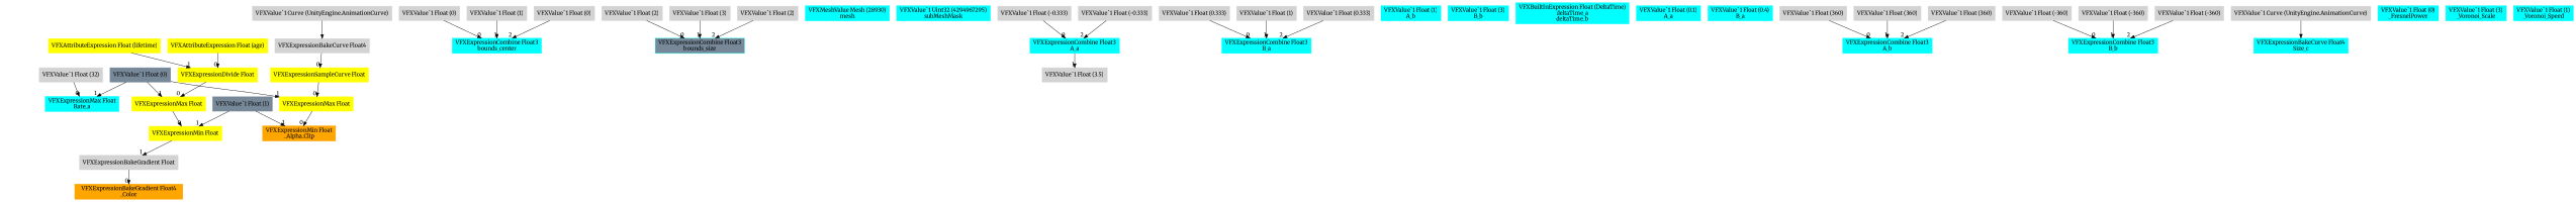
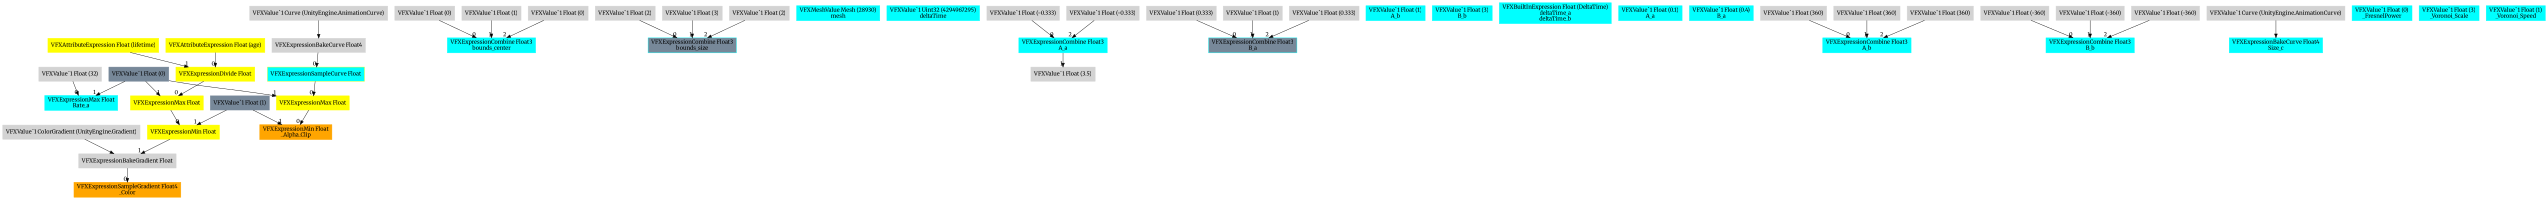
  digraph {
    fontname=Merriweather
    node [color=lightgray fontname=Merriweather shape=box style=filled]
    edge [fontname=Merriweather headlabel=0]
    n1 [color=cyan label="VFXExpressionMax Float\nRate_a"]
    n2 [label="VFXValue`1 Float (32)"]
    n3 [color=lightslategray label="VFXValue`1 Float (0)"]
    n4 [color=yellow label="VFXExpressionMax Float"]
    n5 [color=yellow label="VFXExpressionMax Float"]
    n6 [color=yellow label="VFXExpressionMin Float"]
    n7 [color=orange label="VFXExpressionMin Float\n_Alpha_Clip"]
    n8 [color=cyan label="VFXExpressionCombine Float3\nbounds_center"]
    n9 [label="VFXValue`1 Float (0)"]
    n10 [label="VFXValue`1 Float (1)"]
    n11 [label="VFXValue`1 Float (0)"]
    n12 [color=cyan fillcolor=lightslategray label="VFXExpressionCombine Float3\nbounds_size"]
    n13 [label="VFXValue`1 Float (2)"]
    n14 [label="VFXValue`1 Float (3)"]
    n15 [label="VFXValue`1 Float (2)"]
    n16 [color=cyan label="VFXMeshValue Mesh (28930)\nmesh"]
-   n17 [color=cyan label="VFXValue`1 Uint32 (4294967295)\nsubMeshMask"]
+   n17 [color=cyan label="VFXValue`1 Uint32 (4294967295)\ndeltaTime"]
    n18 [color=cyan label="VFXExpressionCombine Float3\nA_a"]
    n19 [label="VFXValue`1 Float (3.5)"]
    n20 [label="VFXValue`1 Float (-0.333)"]
    n21 [label="VFXValue`1 Float (-0.333)"]
-   n22 [color=cyan label="VFXExpressionCombine Float3\nB_a"]
+   n22 [color=cyan label="VFXExpressionCombine Float3\nB_a" fillcolor=lightslategray]
    n23 [label="VFXValue`1 Float (0.333)"]
    n24 [label="VFXValue`1 Float (1)"]
    n25 [label="VFXValue`1 Float (0.333)"]
    n26 [color=cyan label="VFXValue`1 Float (1)\nA_b"]
    n27 [color=cyan label="VFXValue`1 Float (3)\nB_b"]
    n28 [color=cyan label="VFXBuiltInExpression Float (DeltaTime)\ndeltaTime_a\ndeltaTime_b"]
    n29 [color=cyan label="VFXValue`1 Float (0.1)\nA_a"]
    n30 [color=cyan label="VFXValue`1 Float (0.4)\nB_a"]
    n31 [color=cyan label="VFXExpressionCombine Float3\nA_b"]
    n32 [label="VFXValue`1 Float (360)"]
    n33 [label="VFXValue`1 Float (360)"]
    n34 [label="VFXValue`1 Float (360)"]
    n35 [color=cyan label="VFXExpressionCombine Float3\nB_b"]
    n36 [label="VFXValue`1 Float (-360)"]
    n37 [label="VFXValue`1 Float (-360)"]
    n38 [label="VFXValue`1 Float (-360)"]
    n39 [color=cyan label="VFXExpressionBakeCurve Float4\nSize_c"]
    n40 [label="VFXValue`1 Curve (UnityEngine.AnimationCurve)"]
-   n41 [color=orange label="VFXExpressionBakeGradient Float4\n_Color"]
+   n41 [color=orange label="VFXExpressionSampleGradient Float4\n_Color"]
    n42 [label="VFXExpressionBakeGradient Float"]
+   n43 [label="VFXValue`1 ColorGradient (UnityEngine.Gradient)"]
    n44 [color=yellow label="VFXExpressionDivide Float"]
-   n45 [color=yellow label="VFXExpressionSampleCurve Float"]
+   n45 [color=yellow label="VFXExpressionSampleCurve Float" fillcolor=cyan]
    n46 [color=yellow label="VFXAttributeExpression Float (age)"]
    n47 [color=yellow label="VFXAttributeExpression Float (lifetime)"]
    n48 [color=lightslategray label="VFXValue`1 Float (1)"]
    n49 [color=cyan label="VFXValue`1 Float (0)\n_FresnelPower"]
    n50 [color=cyan label="VFXValue`1 Float (3)\n_Voronoi_Scale"]
    n51 [color=cyan label="VFXValue`1 Float (1)\n_Voronoi_Speed"]
    n52 [label="VFXExpressionBakeCurve Float4"]
    n53 [label="VFXValue`1 Curve (UnityEngine.AnimationCurve)"]
    n2 -> n1
    n3 -> n1 [headlabel=1]
    n3 -> n4 [headlabel=1]
    n3 -> n5 [headlabel=1]
    n4 -> n6
    n5 -> n7
    n6 -> n42 [headlabel=1]
    n9 -> n8
    n10 -> n8 [headlabel=1]
    n11 -> n8 [headlabel=2]
    n13 -> n12
    n14 -> n12 [headlabel=1]
    n15 -> n12 [headlabel=2]
    n18 -> n19 [headlabel=1]
    n20 -> n18
    n21 -> n18 [headlabel=2]
    n23 -> n22
    n24 -> n22 [headlabel=1]
    n25 -> n22 [headlabel=2]
    n32 -> n31
    n33 -> n31 [headlabel=1]
    n34 -> n31 [headlabel=2]
    n36 -> n35
    n37 -> n35 [headlabel=1]
    n38 -> n35 [headlabel=2]
    n40 -> n39 [headlabel=""]
    n42 -> n41
+   n43 -> n42 [headlabel=""]
    n44 -> n4
    n45 -> n5
    n46 -> n44
    n47 -> n44 [headlabel=1]
    n48 -> n6 [headlabel=1]
    n48 -> n7 [headlabel=1]
    n52 -> n45
    n53 -> n52 [headlabel=""]
  }
